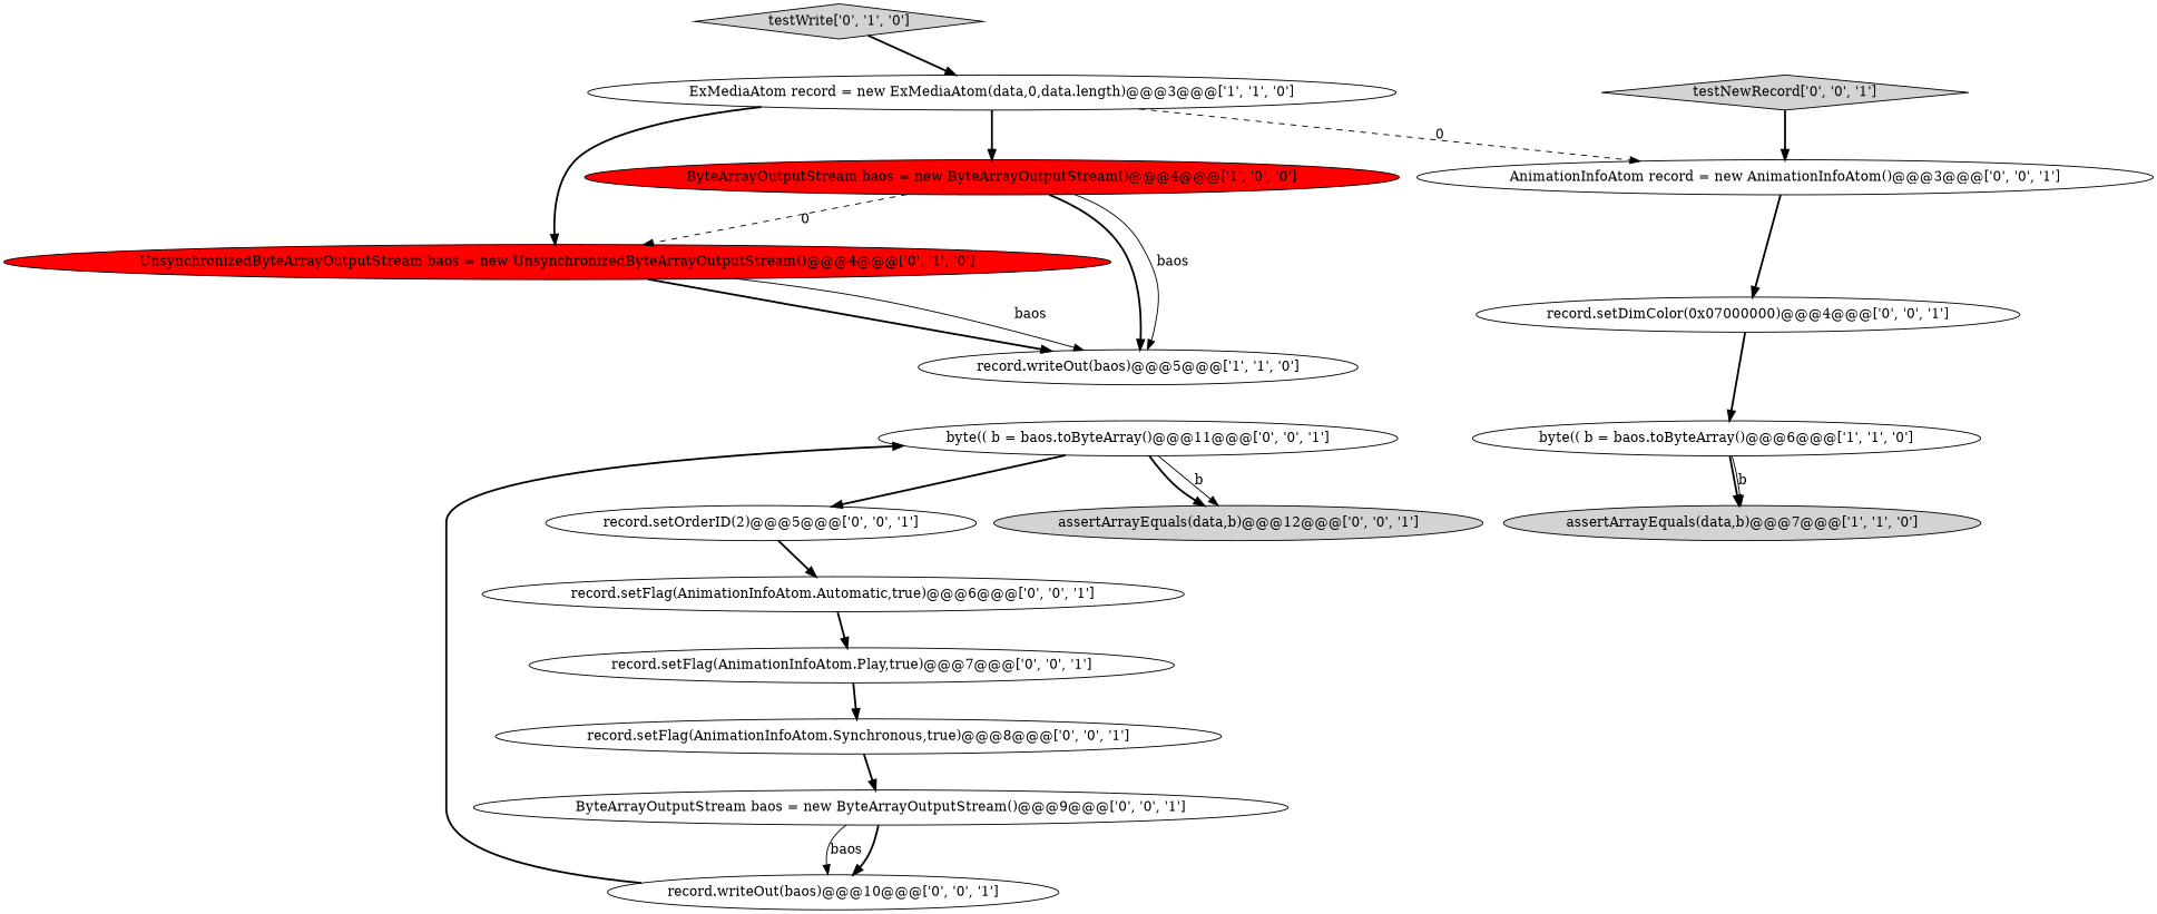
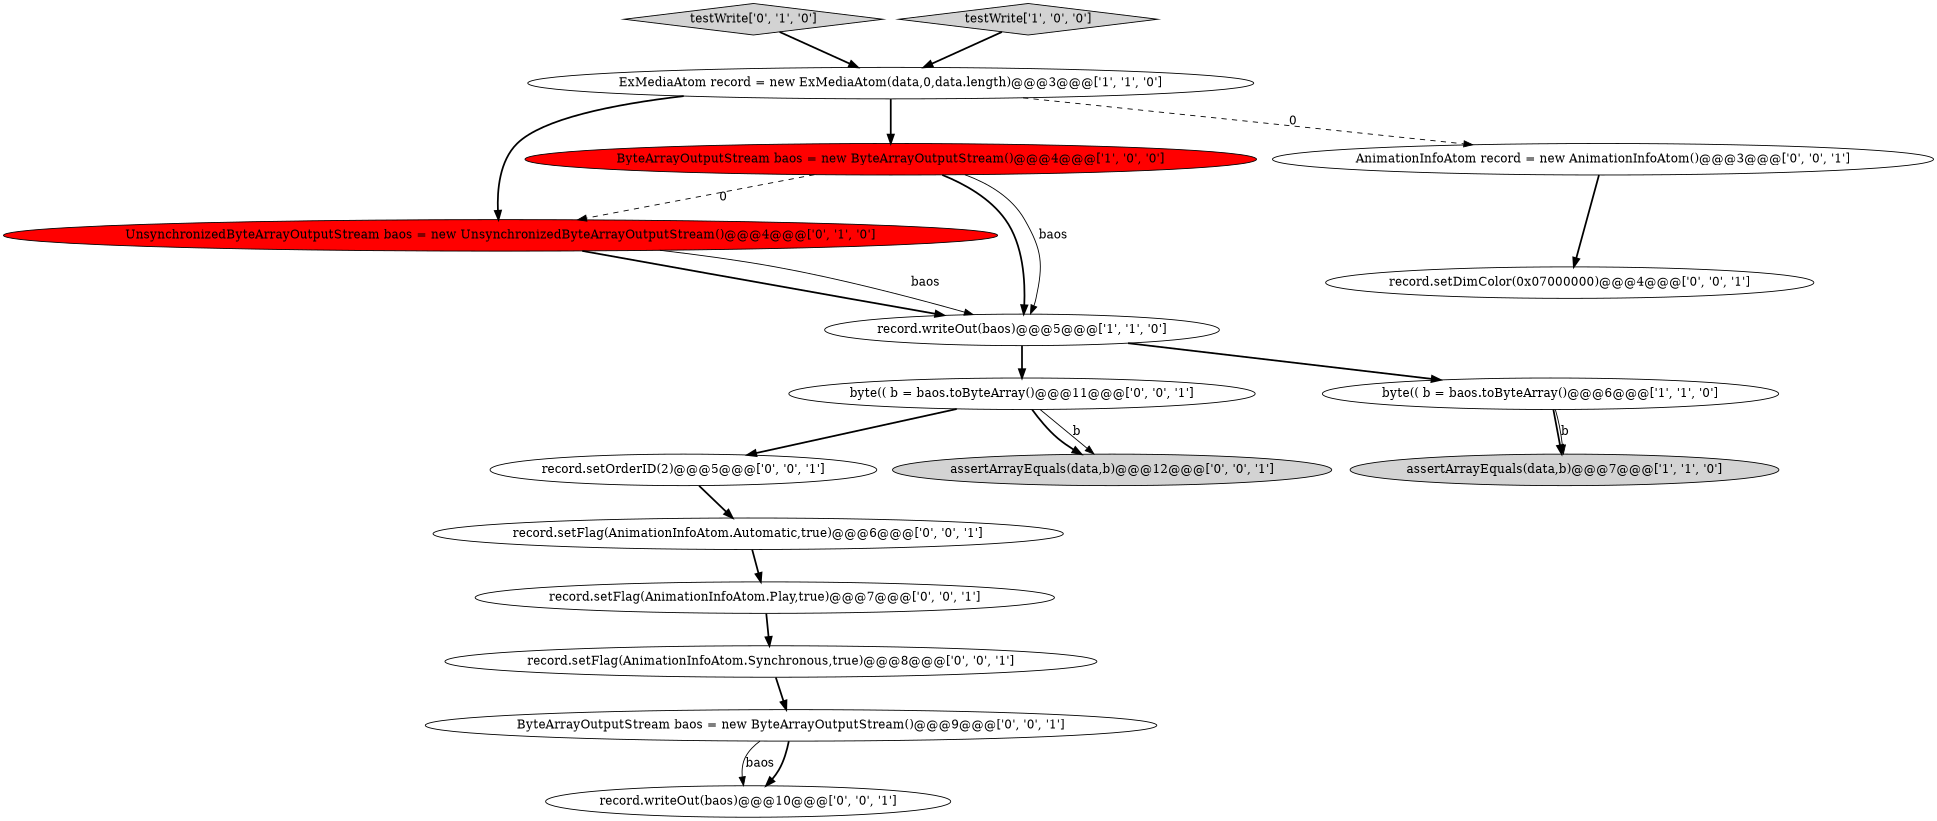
  digraph {
    node [fillcolor=white shape=ellipse style=filled]
    edge [style=bold]
    n1 [fillcolor=red label="ByteArrayOutputStream baos = new ByteArrayOutputStream()@@@4@@@['1', '0', '0']"]
    n2 [label="record.writeOut(baos)@@@5@@@['1', '1', '0']"]
    n3 [fillcolor=red label="UnsynchronizedByteArrayOutputStream baos = new UnsynchronizedByteArrayOutputStream()@@@4@@@['0', '1', '0']"]
    n4 [label="byte(( b = baos.toByteArray()@@@6@@@['1', '1', '0']"]
    n5 [label="record.writeOut(baos)@@@10@@@['0', '0', '1']"]
    n6 [label="byte(( b = baos.toByteArray()@@@11@@@['0', '0', '1']"]
    n7 [label="record.setOrderID(2)@@@5@@@['0', '0', '1']"]
    n8 [fillcolor=lightgray label="assertArrayEquals(data,b)@@@12@@@['0', '0', '1']"]
    n9 [fillcolor=lightgray label="assertArrayEquals(data,b)@@@7@@@['1', '1', '0']"]
    n10 [label="record.setDimColor(0x07000000)@@@4@@@['0', '0', '1']"]
    n11 [label="record.setFlag(AnimationInfoAtom.Automatic,true)@@@6@@@['0', '0', '1']"]
    n12 [label="record.setFlag(AnimationInfoAtom.Play,true)@@@7@@@['0', '0', '1']"]
    n13 [label="ByteArrayOutputStream baos = new ByteArrayOutputStream()@@@9@@@['0', '0', '1']"]
    n14 [label="AnimationInfoAtom record = new AnimationInfoAtom()@@@3@@@['0', '0', '1']"]
    n15 [fillcolor=lightgray label="testWrite['0', '1', '0']" shape=diamond]
    n16 [label="ExMediaAtom record = new ExMediaAtom(data,0,data.length)@@@3@@@['1', '1', '0']"]
    n17 [label="record.setFlag(AnimationInfoAtom.Synchronous,true)@@@8@@@['0', '0', '1']"]
-   n18 [fillcolor=lightgray label="testNewRecord['0', '0', '1']" shape=diamond]
+   n19 [fillcolor=lightgray label="testWrite['1', '0', '0']" shape=diamond]
    n1 -> n2
    n1 -> n2 [label=baos style=solid]
    n1 -> n3 [label=0 style=dashed]
-   n10 -> n4
+   n2 -> n4
    n3 -> n2
    n3 -> n2 [label=baos style=solid]
    n4 -> n9
    n4 -> n9 [label=b style=solid]
-   n5 -> n6
+   n2 -> n6
    n6 -> n7
    n6 -> n8
    n6 -> n8 [label=b style=solid]
    n7 -> n11
    n11 -> n12
    n12 -> n17
    n13 -> n5
    n13 -> n5 [label=baos style=solid]
    n14 -> n10
    n15 -> n16
    n16 -> n1
    n16 -> n3
    n16 -> n14 [label=0 style=dashed]
    n17 -> n13
-   n18 -> n14
+   n19 -> n16
  }
